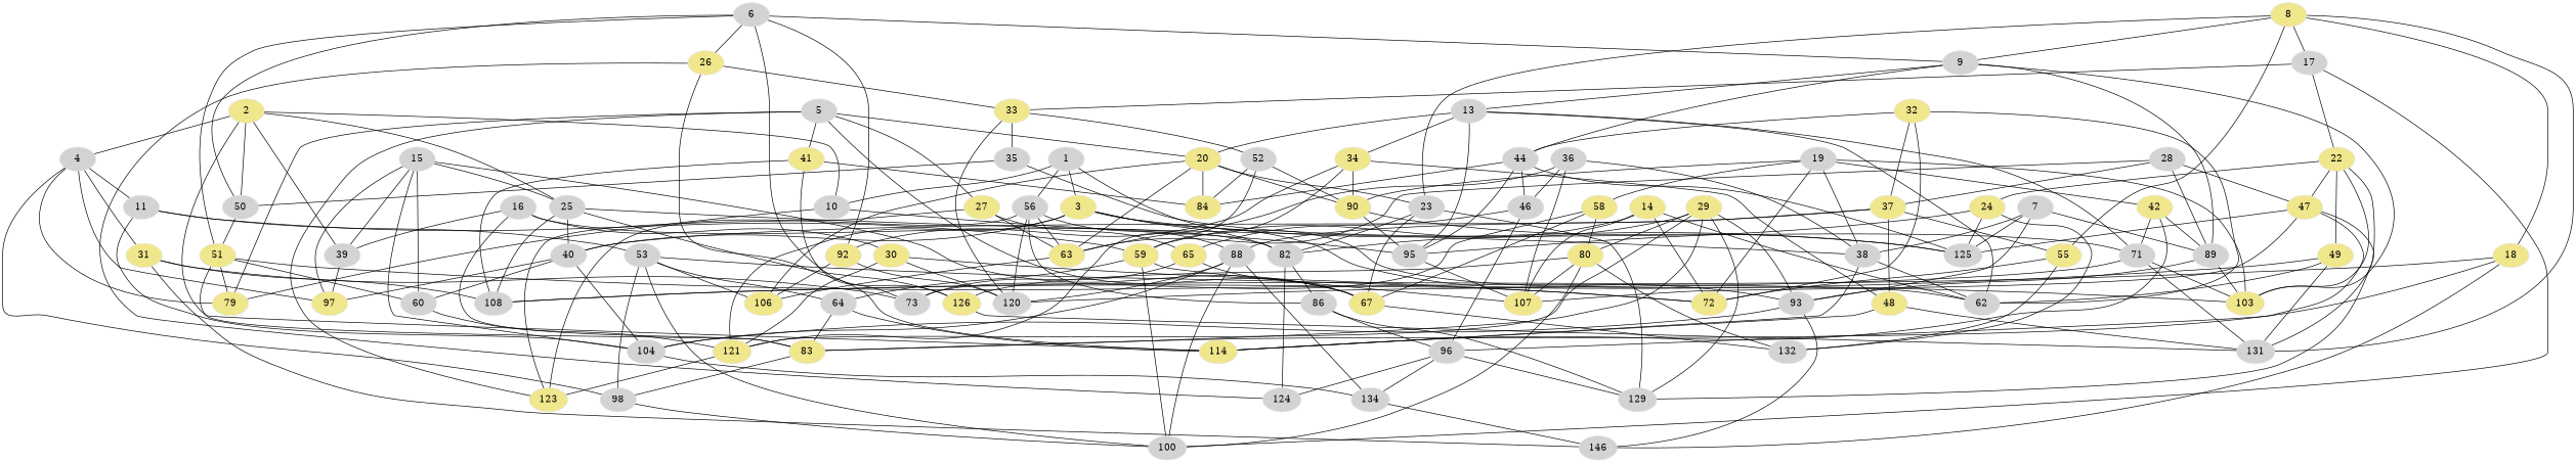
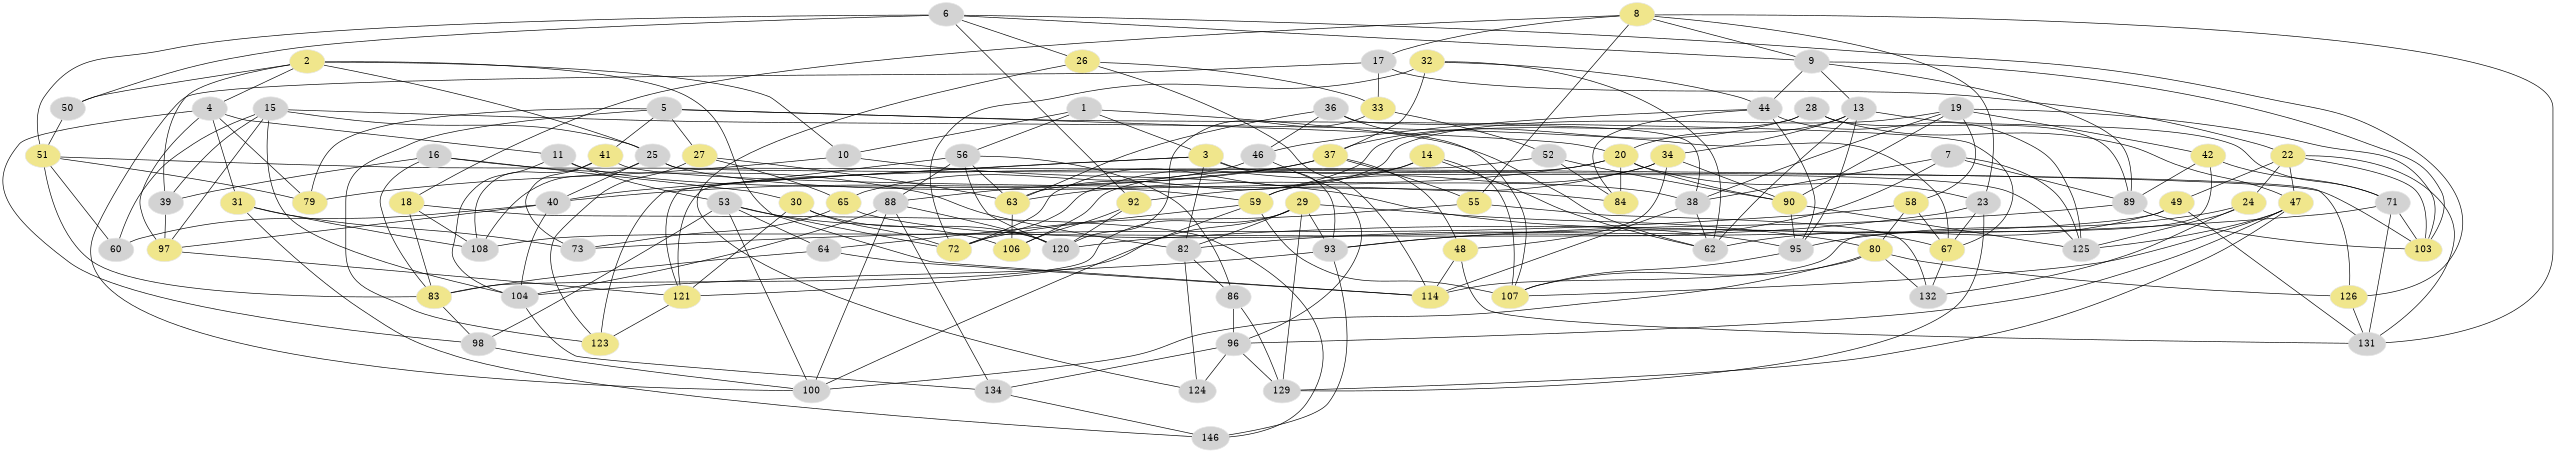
  graph {
    node [color=gray90 fillcolor=lightgrey style=filled]
    3 [fillcolor=khaki super="+117"]
    40 [super="+115"]
    82 [super="+94"]
    93 [super="+109"]
    121 [fillcolor=khaki super="+139"]
    125 [super="+130"]
    1
    10
    56 [super="+119"]
    62 [super="+76"]
    79 [fillcolor=khaki]
    95 [super="+99"]
    123 [fillcolor=khaki]
    63 [fillcolor=khaki super="+85"]
    120 [super="+122"]
    88 [super="+138"]
    86
    2 [fillcolor=khaki super="+12"]
    4 [super="+127"]
    25 [super="+111"]
    39
    50
    114 [fillcolor=khaki super="+135"]
    11 [super="+54"]
    31 [fillcolor=khaki]
    97 [fillcolor=khaki]
    98
    126 [fillcolor=khaki]
    38 [super="+45"]
    108 [super="+142"]
    51 [fillcolor=khaki super="+77"]
    104 [super="+113"]
    60
    124
    146
    53 [super="+91"]
    59 [fillcolor=khaki super="+145"]
    73
    100 [super="+128"]
    5 [super="+21"]
    20 [fillcolor=khaki super="+118"]
    27 [fillcolor=khaki]
    41 [fillcolor=khaki]
    67 [fillcolor=khaki super="+102"]
    23 [super="+66"]
    90 [fillcolor=khaki super="+136"]
    106 [fillcolor=khaki]
    84 [fillcolor=khaki]
    65 [fillcolor=khaki]
    132
    6 [super="+105"]
    9 [super="+75"]
    26 [fillcolor=khaki]
    92 [fillcolor=khaki]
    89 [super="+112"]
    13 [super="+70"]
    44 [super="+137"]
    103 [fillcolor=khaki super="+110"]
    33 [fillcolor=khaki super="+68"]
    83 [fillcolor=khaki super="+87"]
    131 [super="+140"]
    7
    8 [fillcolor=khaki super="+141"]
    17
    18 [fillcolor=khaki]
    55 [fillcolor=khaki]
    22 [fillcolor=khaki super="+133"]
    129 [super="+143"]
    72 [fillcolor=khaki super="+74"]
    34 [fillcolor=khaki super="+69"]
    71 [super="+144"]
    46
    107 [fillcolor=khaki super="+148"]
    64
    134
    48 [fillcolor=khaki]
    14 [fillcolor=khaki]
    15 [super="+43"]
    16
    30 [fillcolor=khaki]
    24 [fillcolor=khaki]
    47 [fillcolor=khaki super="+101"]
    49 [fillcolor=khaki]
-   35
    52
    19 [super="+61"]
    42 [fillcolor=khaki]
    58 [fillcolor=khaki]
    80 [fillcolor=khaki super="+81"]
    96 [super="+116"]
    37 [fillcolor=khaki super="+57"]
    28
    29 [fillcolor=khaki super="+78"]
    32 [fillcolor=khaki]
    36
    3 -- 40
    3 -- 82
    3 -- 93
    3 -- 121
    3 -- 125
    40 -- 97
    40 -- 104
    40 -- 60
    82 -- 86
    82 -- 124
    93 -- 104
    93 -- 146
    121 -- 123
    1 -- 3
    1 -- 10
    1 -- 56
    1 -- 62
    10 -- 79
    10 -- 95
    56 -- 123
    56 -- 63
    56 -- 120
    56 -- 88
    56 -- 86
    95 -- 107
    63 -- 106
    88 -- 120
    88 -- 104
    88 -- 100
    88 -- 134
    86 -- 129
    86 -- 96
    2 -- 10
    2 -- 4
    2 -- 25
    2 -- 39
    2 -- 50
    2 -- 114
    4 -- 79
    4 -- 11
    4 -- 31
    4 -- 97
    4 -- 98
    25 -- 40
    25 -- 126
    25 -- 38
    25 -- 108
    39 -- 97
    50 -- 51
    11 -- 104
    11 -- 53
    11 -- 59
    31 -- 108
    31 -- 146
    31 -- 73
    98 -- 100
    126 -- 131
    38 -- 62
    38 -- 114
    51 -- 79
    51 -- 60
    51 -- 103
    51 -- 83
    104 -- 134
-   60 -- 121
+   97 -- 121
    53 -- 98
    53 -- 100
    53 -- 106
    53 -- 72
    53 -- 64
    59 -- 100
    59 -- 107
    59 -- 64
    5 -- 79
    5 -- 123
    5 -- 20
    5 -- 27
    5 -- 41
    5 -- 67
    20 -- 63
    20 -- 23
    20 -- 90
    20 -- 106
    20 -- 84
    27 -- 123
    27 -- 63
    27 -- 65
    41 -- 108
    41 -- 73
    41 -- 84
    67 -- 132
    23 -- 82
    23 -- 67
    23 -- 129 [weight=2]
    90 -- 125
    90 -- 95
    65 -- 73
    65 -- 67
    6 -- 50
    6 -- 126
    6 -- 51
    6 -- 9
    6 -- 26
    6 -- 92
    9 -- 89
    9 -- 13
    9 -- 44
    9 -- 103
    26 -- 114
    26 -- 124
    26 -- 33
    92 -- 120
    92 -- 106
    89 -- 93
    89 -- 103
    13 -- 62
    13 -- 95
    13 -- 20
    13 -- 34
    13 -- 71
    44 -- 125
    44 -- 95
    44 -- 84
    44 -- 46
    33 -- 120
-   33 -- 35 [weight=2]
    33 -- 52
    83 -- 98
    7 -- 93
    7 -- 125
    7 -- 38
    7 -- 89
    8 -- 23
    8 -- 9
    8 -- 131
    8 -- 17
    8 -- 18
    8 -- 55
    17 -- 100
    17 -- 33
    17 -- 22
    18 -- 108
    18 -- 146
    18 -- 83
    55 -- 132
    55 -- 72
    22 -- 103
    22 -- 131
    22 -- 24
    22 -- 47
    22 -- 49
    34 -- 59
    34 -- 90
    34 -- 92
    34 -- 48
    71 -- 120
    71 -- 103
    71 -- 131
    46 -- 65
    46 -- 96
    64 -- 114
    64 -- 83
    134 -- 146
    48 -- 114
    48 -- 131
    14 -- 62
    14 -- 59
    14 -- 72
    14 -- 107
    15 -- 25
    15 -- 39
    15 -- 97
    15 -- 104
    15 -- 60
    15 -- 67
    16 -- 82
    16 -- 39
    16 -- 83
    16 -- 30
    30 -- 121
    30 -- 120
    30 -- 72
    24 -- 125
    24 -- 95
    24 -- 132
    47 -- 125
    47 -- 129
    47 -- 107
    47 -- 96
    49 -- 62
    49 -- 108
    49 -- 131
-   35 -- 50
-   35 -- 71
    52 -- 121
    52 -- 90
    52 -- 84
    19 -- 38
    19 -- 90
    19 -- 103
    19 -- 72
    19 -- 42
    19 -- 58
    42 -- 114
    42 -- 89
    42 -- 71
    58 -- 73
    58 -- 67
    58 -- 80
    80 -- 126
    80 -- 100
    80 -- 132
    80 -- 107
    96 -- 124
    96 -- 129
    96 -- 134
    37 -- 40
    37 -- 88
    37 -- 55
    37 -- 48
    28 -- 63
    28 -- 89
    28 -- 47
    28 -- 37
    29 -- 82
    29 -- 93
    29 -- 121
    29 -- 83
    29 -- 129
    29 -- 80
    32 -- 62
    32 -- 44
    32 -- 72
    32 -- 37
    36 -- 63
    36 -- 38
    36 -- 46
    36 -- 107
  }
